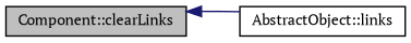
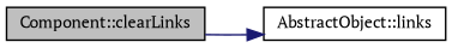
  digraph {
    rankdir=LR
    fontname="PT Serif"
    node [color=black fontname="PT Serif" fontsize=10 shape=record style=filled]
    n1 [fillcolor=grey75 fontcolor=black height=0.2 label="Component::clearLinks" width=0.4]
    n2 [fillcolor=white height=0.2 label="AbstractObject::links" width=0.4]
-   n2 -> n1 [color=midnightblue fontname="PT Serif" fontsize=10 labelfontname=Helvetica labelfontsize=10 style=solid]
+   n1 -> n2 [color=midnightblue fontname="PT Serif" fontsize=10 labelfontname=Helvetica labelfontsize=10 style=solid]
  }
